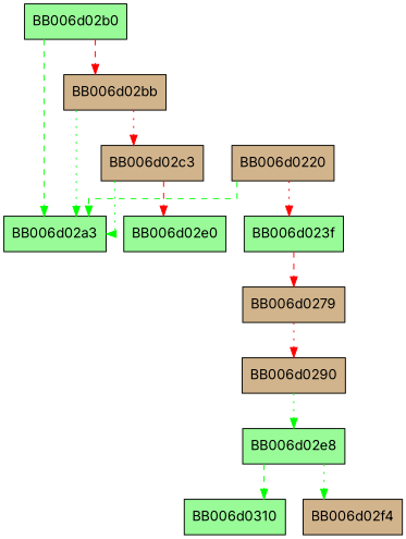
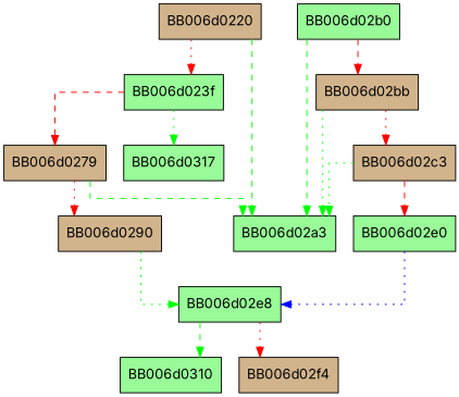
  digraph {
    fontname=Inter
    splines=ortho
    node [fillcolor=palegreen fontname=Inter shape=box style=filled]
    edge [color=green fontname=Inter style=dotted]
    BB006d0220 [fillcolor=tan]
    BB006d02a3
    BB006d023f
+   BB006d0317
    BB006d0279 [fillcolor=tan]
    BB006d0290 [fillcolor=tan]
    BB006d02e8
    BB006d0310
    BB006d02f4 [fillcolor=tan]
    BB006d02b0
    BB006d02bb [fillcolor=tan]
    BB006d02c3 [fillcolor=tan]
    BB006d02e0
    BB006d0220 -> BB006d02a3 [style=dashed]
    BB006d0220 -> BB006d023f [color=red]
+   BB006d023f -> BB006d0317
    BB006d023f -> BB006d0279 [color=red style=dashed]
+   BB006d0279 -> BB006d02a3 [style=dashed]
    BB006d0279 -> BB006d0290 [color=red]
    BB006d0290 -> BB006d02e8
    BB006d02e8 -> BB006d0310 [style=dashed]
-   BB006d02e8 -> BB006d02f4
+   BB006d02e8 -> BB006d02f4 [color=red]
    BB006d02b0 -> BB006d02a3 [style=dashed]
    BB006d02b0 -> BB006d02bb [color=red style=dashed]
    BB006d02bb -> BB006d02a3
    BB006d02bb -> BB006d02c3 [color=red]
    BB006d02c3 -> BB006d02a3
    BB006d02c3 -> BB006d02e0 [color=red style=dashed]
+   BB006d02e0 -> BB006d02e8 [color=blue]
  }
